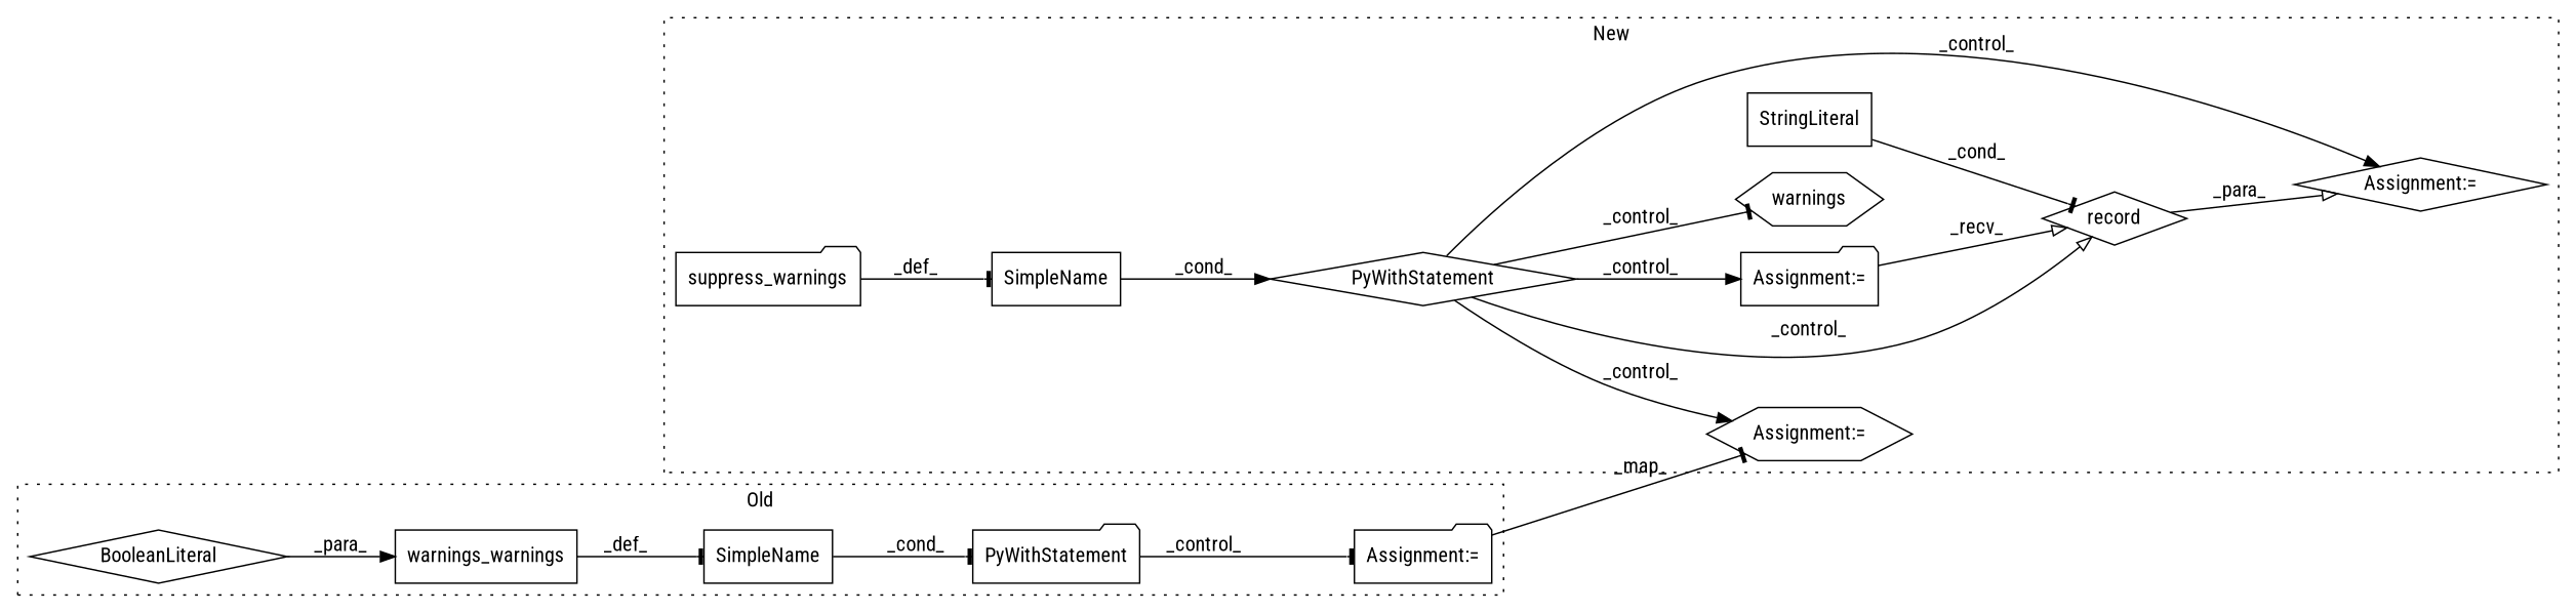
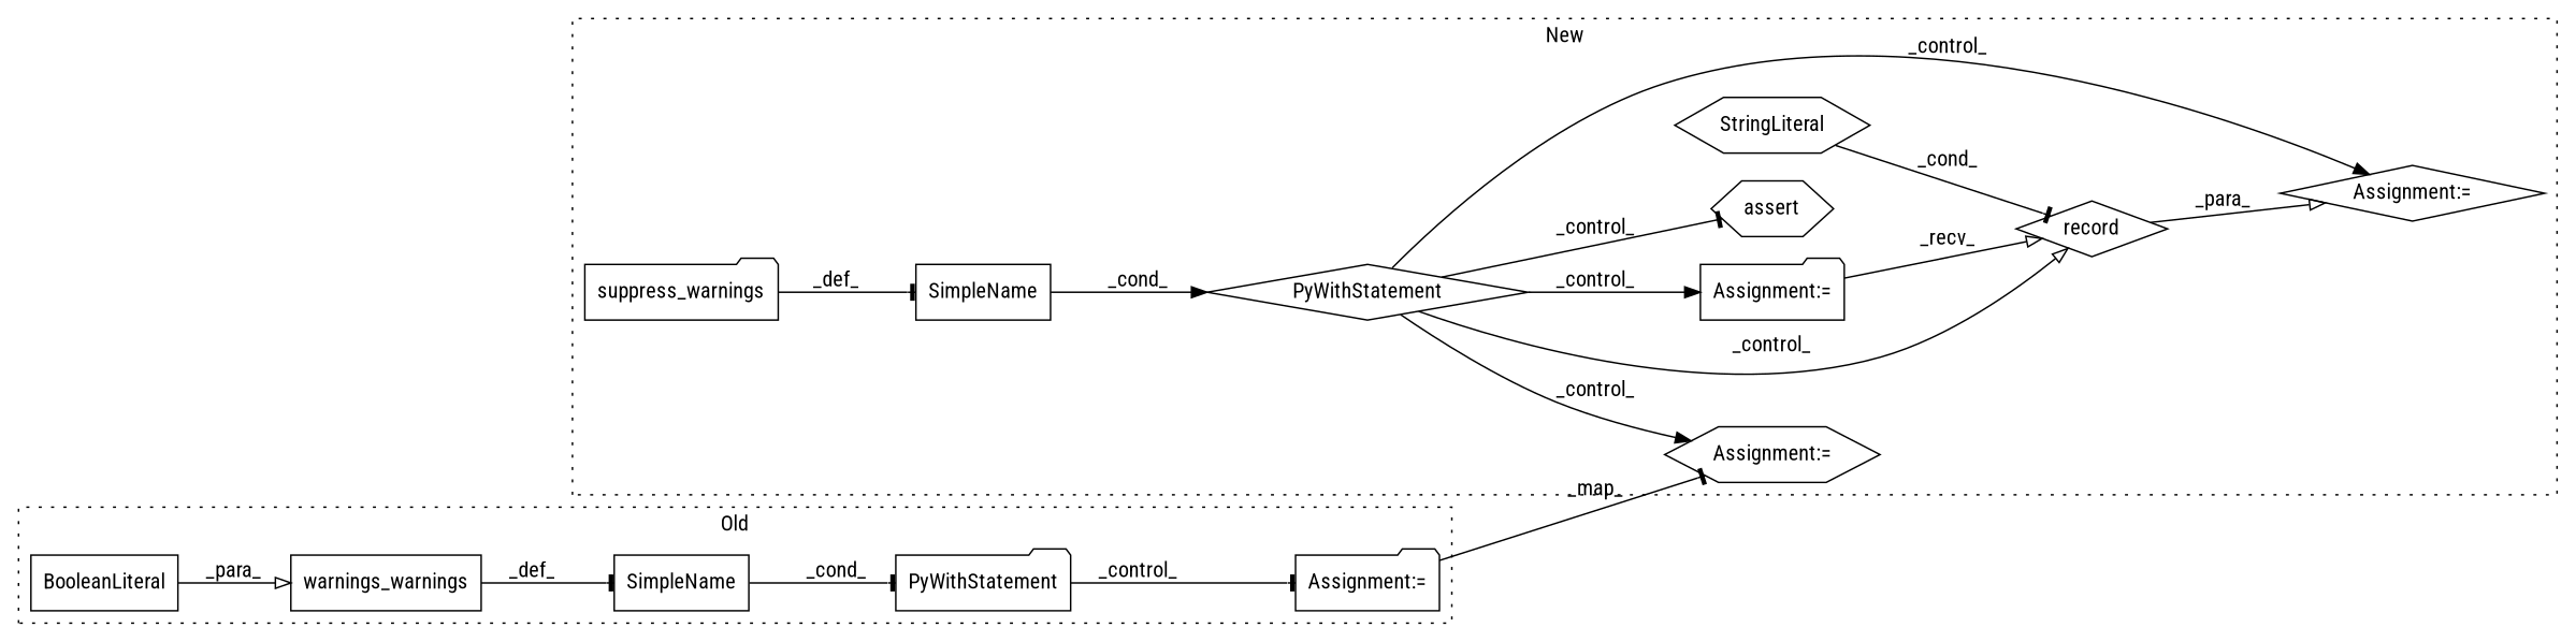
  digraph {
    fontname="Roboto Condensed"
    rankdir=LR
    node [a=32 fontname="Roboto Condensed" l=1 shape=box]
    edge [arrowhead=tee fontname="Roboto Condensed"]
    n1 [l="15,1" label=warnings_warnings s="11435,11454"]
-   n2 [a=9 l=4 label=BooleanLiteral s=11450 shape=diamond]
+   n2 [a=9 l=4 label=BooleanLiteral s=11450]
    n3 [a=104 l="10,2" label=PyWithStatement s="11416,11455" shape=folder]
    n4 [a=42 label=SimpleName l=""]
    n5 [a=7 label="Assignment:=" s=11468 shape=folder]
    n6 [l="7,1" label=record s="11635,11688" shape=diamond]
    n7 [a=42 label=SimpleName l=""]
    n8 [a=104 l="10,2" label=PyWithStatement s="11575,11604" shape=diamond]
-   n9 [l="13,1" label=warnings s="11744,11765" shape=hexagon]
+   n9 [l="13,1" label=assert s="11744,11765" shape=hexagon]
    n10 [l=19 label=suppress_warnings s=11585 shape=folder]
    n11 [a=7 l=3 label="Assignment:=" s=11618 shape=folder]
    n12 [a=7 label="Assignment:=" s=11630 shape=diamond]
-   n13 [a=45 l=34 label=StringLiteral s=11654]
+   n13 [a=45 l=34 label=StringLiteral s=11654 shape=hexagon]
    n14 [a=7 label="Assignment:=" s=11700 shape=hexagon]
    subgraph cluster_1 {
      label=Old
      style=dotted
      n1
      n2
      n3
      n4
      n5
    }
    subgraph cluster_2 {
      label=New
      style=dotted
      n6
      n7
      n8
      n9
      n10
      n11
      n12
      n13
      n14
    }
    n1 -> n4 [label=_def_]
-   n2 -> n1 [arrowhead=normal label=_para_]
+   n2 -> n1 [arrowhead=onormal label=_para_]
    n3 -> n5 [label=_control_]
    n4 -> n3 [label=_cond_]
    n5 -> n14 [label=_map_]
    n6 -> n12 [arrowhead=onormal label=_para_]
    n7 -> n8 [arrowhead=normal label=_cond_]
    n8 -> n6 [arrowhead=onormal label=_control_]
    n8 -> n9 [label=_control_]
    n8 -> n11 [arrowhead=normal label=_control_]
    n8 -> n12 [arrowhead=normal label=_control_]
    n8 -> n14 [arrowhead=normal label=_control_]
    n10 -> n7 [label=_def_]
    n11 -> n6 [arrowhead=onormal label=_recv_]
    n13 -> n6 [label=_cond_]
  }
